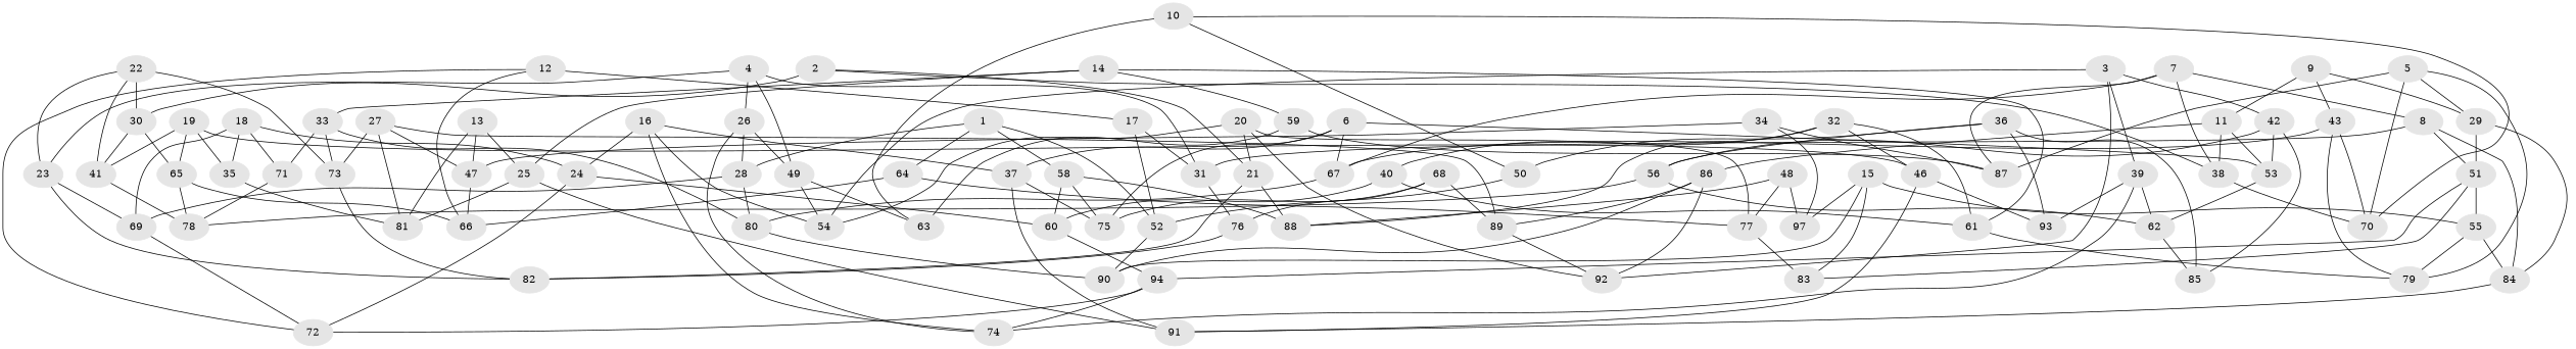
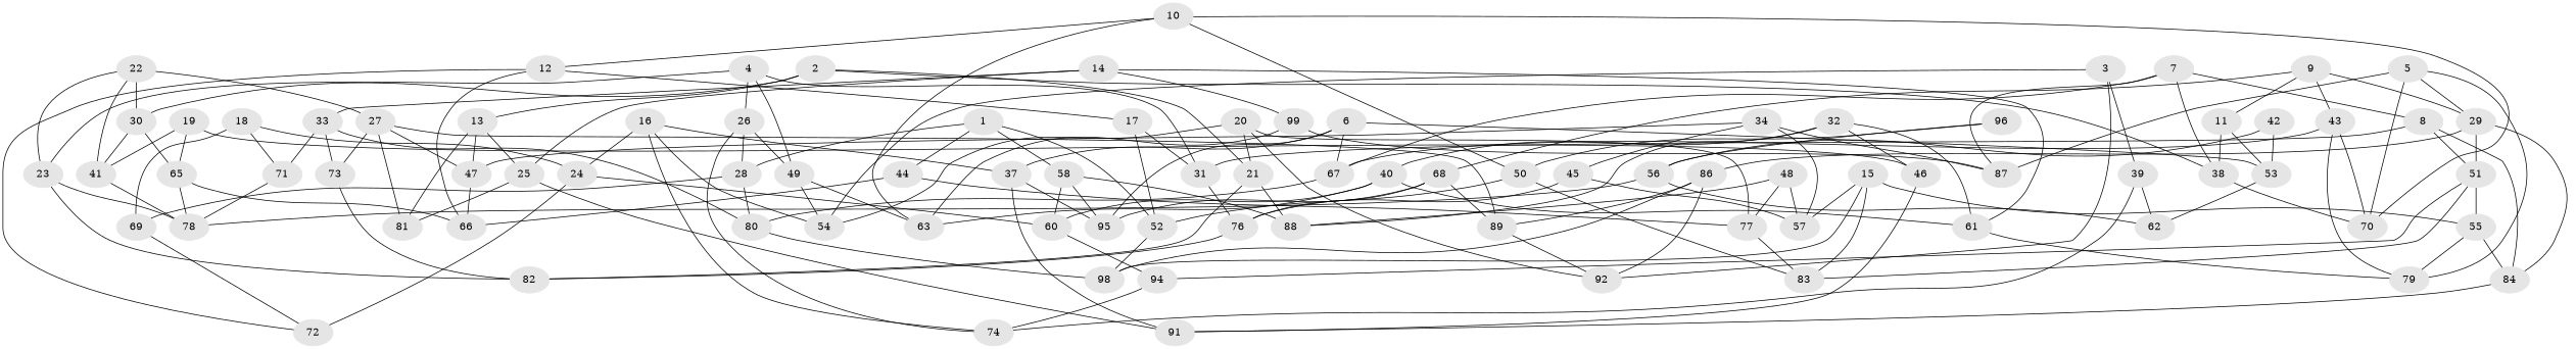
  graph {
    node [color=gray90 style=filled]
    1
    28
-   44 [label=64]
+   44
    52
    58
    69
    80
    66
    77
-   90
-   75
+   90 [label=98]
+   75 [label=95]
    88
    60
    2
    13
    21
    30
    38
    25
    47
    81
    82
    41
    65
    70
    3
    39
    42
    54
    92
    74
-   93
    62
    53
-   85
    56
    4
    23
    26
    31
    49
    76
    63
    5
    29
    79
    87
    51
    84
    6
    37
    67
    91
    7
    8
    55
    83
    n58 [label=94]
    9
    11
    43
    68
    86
    89
    10
    12
    50
    17
    72
    14
    33
-   59
+   59 [label=99]
    61
    71
    73
    15
-   57 [label=97]
+   57
    16
    24
    18
-   35
    78
    19
    46
    20
    22
    27
    48
    32
    40
    34
-   36
+   45
+   36 [label=96]
    1 -- 28
    1 -- 44
    1 -- 52
    1 -- 58
    28 -- 69
    28 -- 80
    44 -- 66
    44 -- 77
    52 -- 90
    58 -- 75
    58 -- 88
    58 -- 60
    69 -- 72
    80 -- 90
    77 -- 83
    60 -- n58
+   2 -- 13
    2 -- 21
    2 -- 30
    2 -- 38
    13 -- 25
    13 -- 47
    13 -- 81
    21 -- 88
    21 -- 82
    30 -- 41
    30 -- 65
    38 -- 70
    25 -- 81
    25 -- 91
    47 -- 66
    41 -- 78
    65 -- 66
    65 -- 78
    3 -- 39
-   3 -- 42
    3 -- 54
    3 -- 92
    39 -- 74
-   39 -- 93
    39 -- 62
    42 -- 53
-   42 -- 85
    42 -- 56
-   62 -- 85
    53 -- 62
    56 -- 62
    56 -- 78
    4 -- 23
    4 -- 26
    4 -- 31
    4 -- 49
-   23 -- 69
+   23 -- 78
    23 -- 82
    26 -- 28
    26 -- 74
    26 -- 49
    31 -- 76
    49 -- 54
    49 -- 63
    76 -- 82
    5 -- 70
    5 -- 29
    5 -- 79
    5 -- 87
    29 -- 51
    29 -- 84
    51 -- 55
    51 -- 83
    51 -- n58
    84 -- 91
    6 -- 75
    6 -- 53
    6 -- 37
    6 -- 67
    37 -- 75
    37 -- 91
    67 -- 80
    7 -- 38
    7 -- 87
    7 -- 67
    7 -- 8
    8 -- 31
    8 -- 51
    8 -- 84
    55 -- 79
    55 -- 84
    n58 -- 74
-   n58 -- 72
    9 -- 29
    9 -- 11
    9 -- 43
+   9 -- 68
    11 -- 38
    11 -- 53
-   11 -- 86
+   29 -- 86
    43 -- 70
    43 -- 79
    43 -- 67
    68 -- 75
    68 -- 76
    68 -- 89
    86 -- 90
    86 -- 92
    86 -- 89
    89 -- 92
    10 -- 70
    10 -- 63
+   10 -- 12
    10 -- 50
    12 -- 66
    12 -- 17
    12 -- 72
    50 -- 52
+   50 -- 83
    17 -- 52
    17 -- 31
    14 -- 25
    14 -- 33
    14 -- 59
    14 -- 61
    33 -- 80
    33 -- 71
    33 -- 73
    59 -- 63
    59 -- 87
    61 -- 79
    71 -- 78
    73 -- 82
    15 -- 90
    15 -- 55
    15 -- 83
    15 -- 57
    16 -- 54
    16 -- 74
    16 -- 37
    16 -- 24
    24 -- 60
    24 -- 72
    18 -- 69
    18 -- 71
    18 -- 24
-   18 -- 35
-   35 -- 81
    19 -- 41
    19 -- 65
-   19 -- 35
    19 -- 46
-   46 -- 93
    46 -- 91
    20 -- 77
    20 -- 21
    20 -- 54
    20 -- 92
    22 -- 30
    22 -- 41
    22 -- 23
-   22 -- 73
+   22 -- 27
    27 -- 47
    27 -- 81
    27 -- 89
    27 -- 73
    48 -- 77
    48 -- 88
    48 -- 57
    32 -- 88
    32 -- 61
    32 -- 46
    32 -- 40
    40 -- 60
+   40 -- 63
    40 -- 61
    34 -- 47
    34 -- 87
    34 -- 57
-   36 -- 93
-   36 -- 85
+   34 -- 45
+   45 -- 76
+   45 -- 57
    36 -- 56
    36 -- 50
  }
